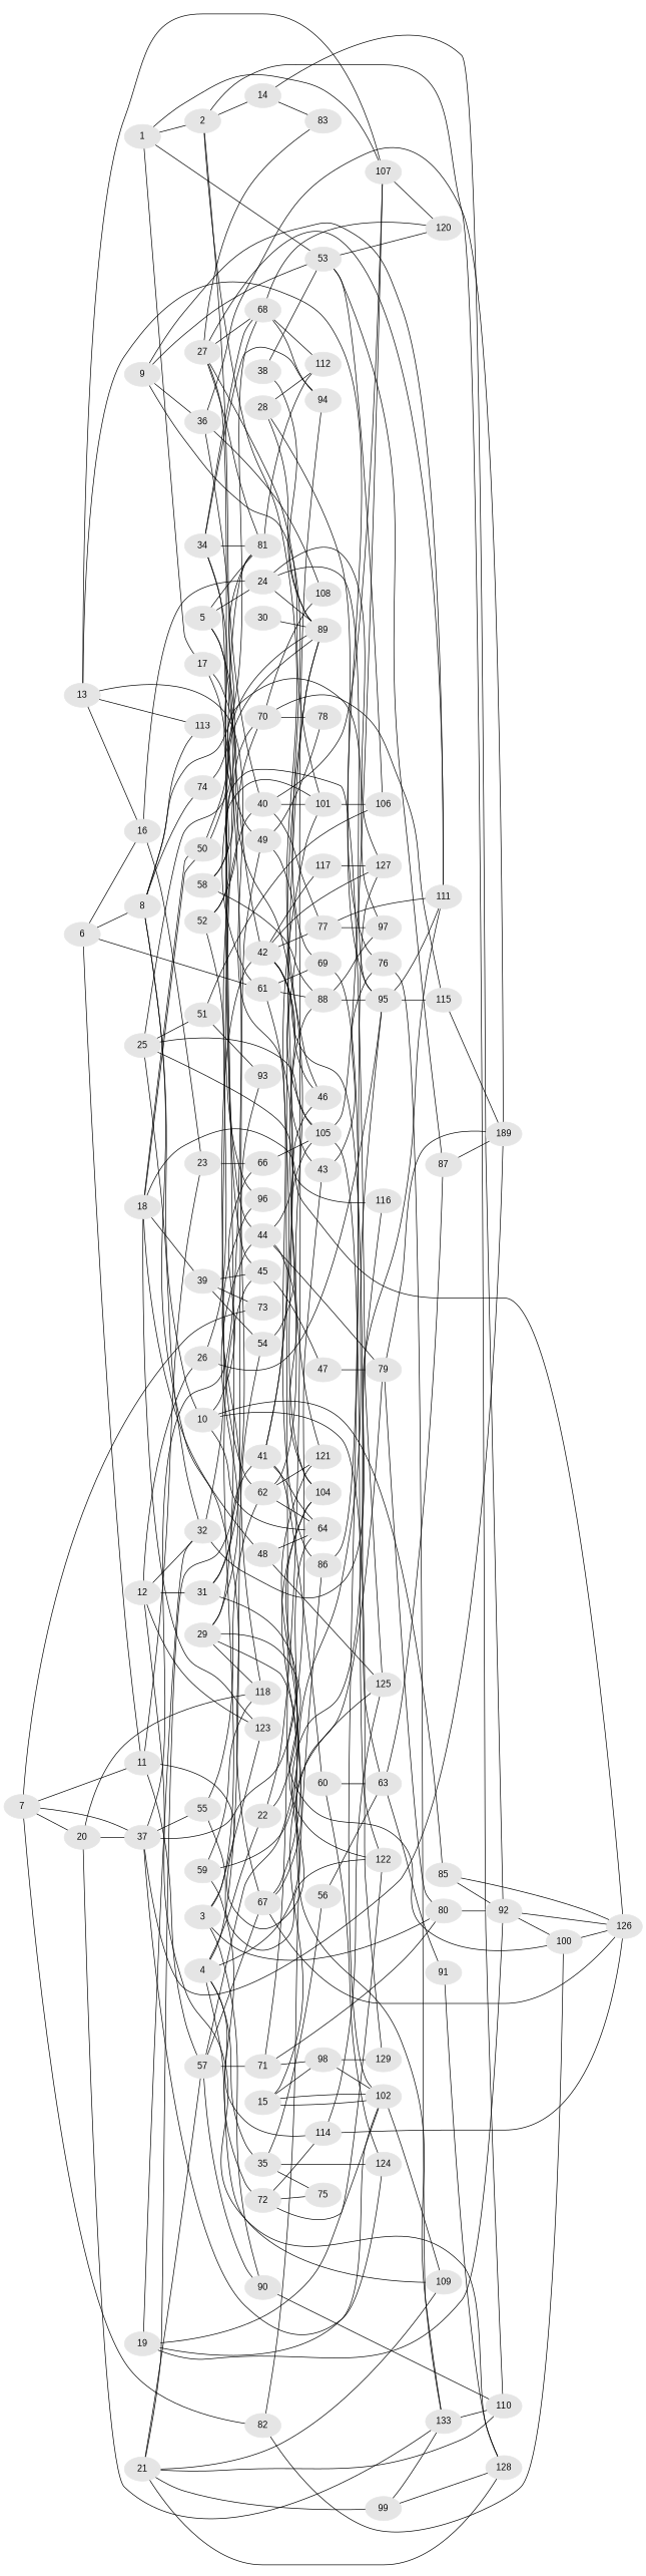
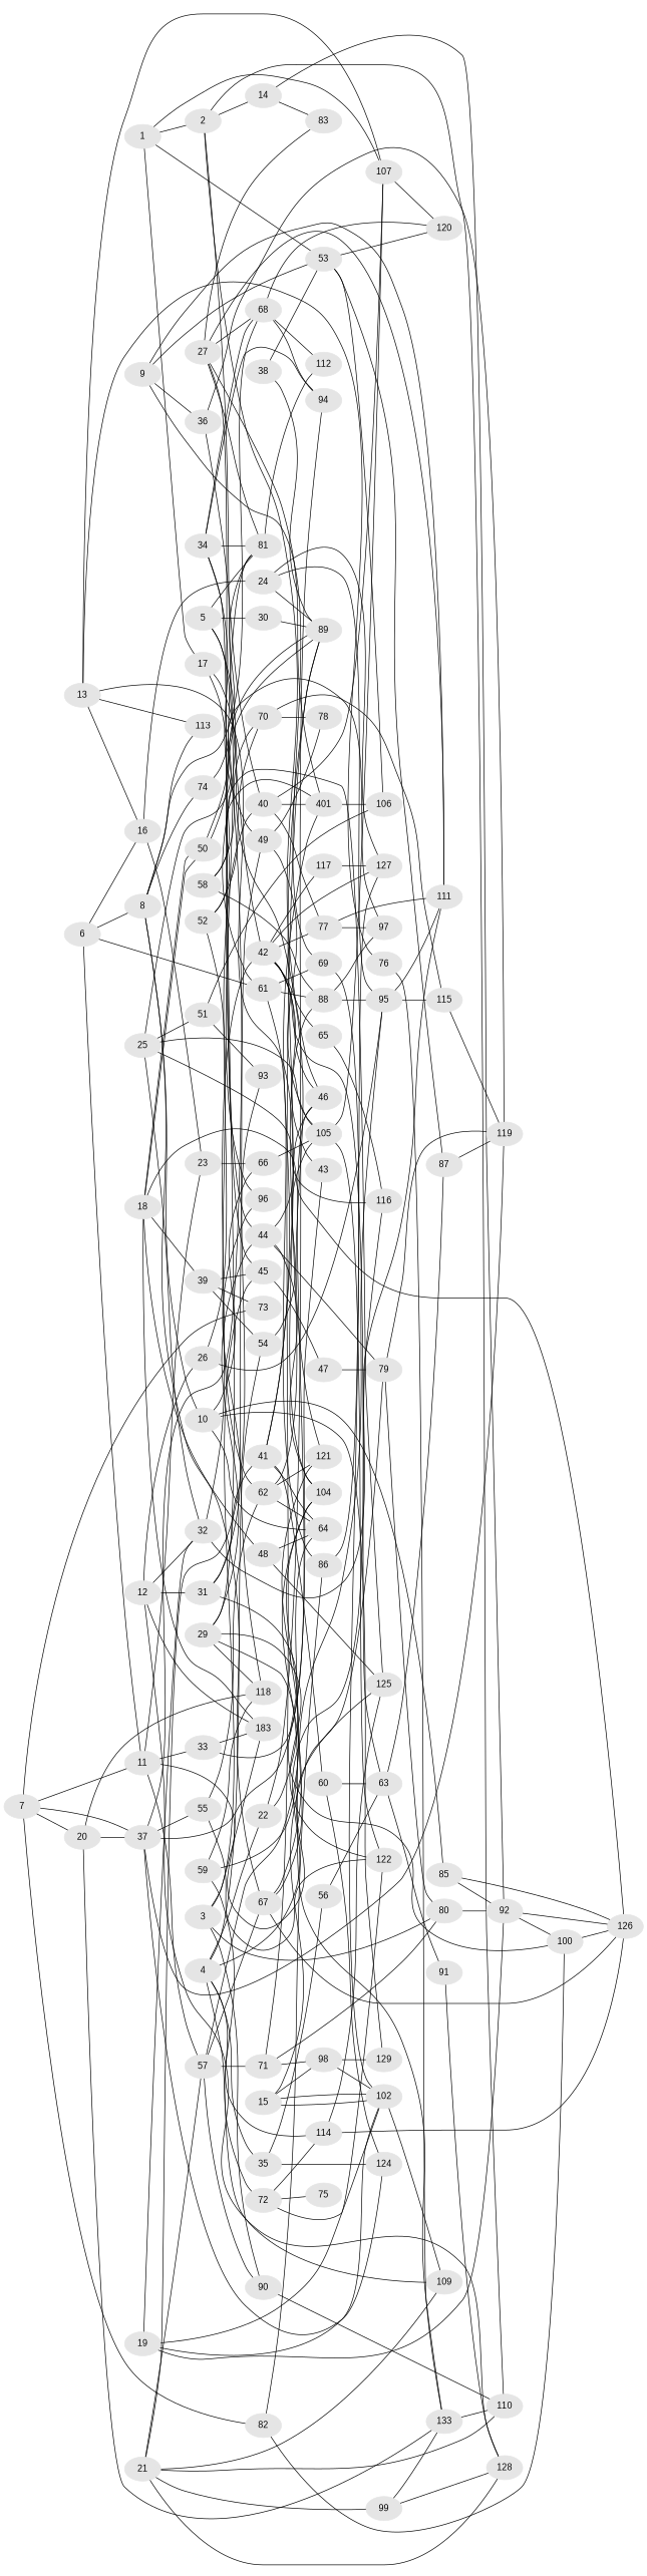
  graph {
    fontname="Liberation Sans"
    rankdir=LR
    node [color=gray90 fontname="Liberation Sans" style=filled]
    edge [fontname="Liberation Sans"]
    1
    2
    17
    53
    107
    14
    42
    46
    110
    118
    121
    106
    87
    120
    83
    92
    127
    43
    77
    63
+   65
    117
    3
    45
    80
    90
-   123
+   123 [label=183]
    47
    4
    22
    35
    54
    109
    114
    116
    104
    94
    56
    75
    124
    105
    125
    126
    5
    30
    61
    81
    96
    89
    69
    88
    86
    112
    6
    8
    11
    16
    10
    67
    68
    74
    113
    23
+   33
    57
    24
    7
    20
    37
    73
    82
    n72 [label=133]
    49
-   119 [label=189]
+   119
    55
    100
    64
    66
    85
    129
    95
    9
    36
    111
    40
-   108
    102
    71
    12
    26
    31
    32
    128
    41
    13
    76
    15
    79
    98
    18
    39
    48
    50
    19
    122
    21
    93
    99
    115
    25
    51
    97
-   101
+   101 [label=401]
    27
    44
-   28
    29
    60
    34
    78
    62
    38
    91
    52
    70
    58
    59
    72
    1 -- 2
    1 -- 17
    1 -- 53
    1 -- 107
    2 -- 14
    2 -- 42
    2 -- 46
    2 -- 110
    17 -- 118
    17 -- 121
    53 -- 106
    53 -- 87
    53 -- 120
    107 -- 120
    14 -- 83
    14 -- 92
    42 -- 46
    42 -- 127
    42 -- 43
    42 -- 77
    42 -- 63
+   42 -- 65
    42 -- 117
    87 -- 119
    92 -- 126
    92 -- 100
-   43 -- 76
    77 -- 111
    77 -- 97
    63 -- 87
    63 -- 91
+   65 -- 116
    117 -- 127
    3 -- 45
    3 -- 80
    3 -- 90
    3 -- 123
    45 -- 47
    80 -- 92
    90 -- 110
    47 -- 79
    4 -- 22
    4 -- 35
    4 -- 54
    4 -- 109
    4 -- 114
    4 -- 116
    22 -- 104
    22 -- 94
    35 -- 56
-   35 -- 75
    35 -- 124
    54 -- 105
    114 -- 125
    114 -- 126
    56 -- 63
    105 -- 107
    105 -- 122
-   5 -- 24
+   5 -- 30
    5 -- 61
    5 -- 81
    5 -- 96
    30 -- 89
    61 -- 69
    61 -- 88
    61 -- 86
    81 -- 112
    69 -- 102
    88 -- 95
    88 -- 97
    86 -- 127
    6 -- 61
    6 -- 8
    6 -- 11
    6 -- 16
    8 -- 10
    8 -- 67
    8 -- 68
    8 -- 74
    8 -- 113
    11 -- 125
    11 -- 23
+   11 -- 33
    11 -- 57
    16 -- 23
    16 -- 24
    10 -- 64
    10 -- 66
    10 -- 85
    10 -- 129
    67 -- 104
    67 -- 126
    67 -- 95
    68 -- 120
    68 -- 94
    68 -- 112
    74 -- 81
    23 -- 66
+   33 -- 46
+   33 -- 123
    57 -- 121
    57 -- 90
    57 -- 67
    57 -- 71
    24 -- 127
    24 -- 89
    24 -- 95
    7 -- 11
    7 -- 20
    7 -- 37
    7 -- 73
    7 -- 82
    20 -- 118
    20 -- 37
    20 -- n72
    37 -- 43
    37 -- 124
    37 -- 49
    37 -- 119
    37 -- 55
    82 -- 86
    82 -- 100
    n72 -- 110
    49 -- 105
    49 -- 78
    55 -- 122
    55 -- 62
    100 -- 126
    66 -- 105
    85 -- 92
    85 -- 126
    95 -- 111
    95 -- 115
    9 -- 53
    9 -- 69
    9 -- 36
    9 -- 111
    36 -- 119
    36 -- 40
-   36 -- 108
    40 -- 107
    40 -- 77
    40 -- 101
    102 -- 109
    71 -- 80
    71 -- 89
    71 -- 98
    12 -- 123
    12 -- 26
    12 -- 31
    12 -- 32
    12 -- 128
    26 -- 95
    26 -- 40
    31 -- 96
    31 -- 100
    31 -- 41
    32 -- 42
    32 -- 111
    41 -- 89
    41 -- 64
    41 -- 101
    41 -- 60
    13 -- 107
    13 -- 104
    13 -- 16
    13 -- 113
    13 -- 76
    76 -- n72
    15 -- 102
    15 -- 102
    15 -- 79
    15 -- 98
    79 -- 80
    79 -- 119
    98 -- 129
    98 -- 102
    18 -- 123
    18 -- 126
    18 -- 39
    18 -- 48
    18 -- 50
    18 -- 50
    39 -- 45
    39 -- 54
    39 -- 73
    48 -- 125
    48 -- 64
    50 -- 89
    50 -- 89
    19 -- 92
    19 -- 102
    19 -- 32
    19 -- 122
    21 -- 110
    21 -- 109
    21 -- 57
    21 -- 128
    21 -- 93
    21 -- 99
    99 -- n72
    99 -- 128
    115 -- 119
    25 -- 116
    25 -- 105
    25 -- 32
    25 -- 51
    25 -- 97
    51 -- 106
    51 -- 93
    101 -- 106
    27 -- 83
    27 -- 81
    27 -- 68
    27 -- 111
    27 -- 101
    27 -- 44
    44 -- 46
    44 -- 104
    44 -- 79
-   28 -- 89
-   28 -- 112
-   28 -- 95
    29 -- 118
    29 -- 81
    29 -- n72
    29 -- 122
    29 -- 44
    60 -- 63
    60 -- 124
    34 -- 45
    34 -- 94
    34 -- 81
    34 -- 68
    34 -- 49
    62 -- 121
    62 -- 88
    62 -- 64
    38 -- 53
    38 -- 89
    91 -- 128
    52 -- 101
    52 -- 62
    52 -- 70
-   70 -- 108
    70 -- 115
    70 -- 78
    58 -- 125
    58 -- 88
    58 -- 70
    59 -- 118
    59 -- 64
    59 -- 72
    72 -- 114
    72 -- 75
    72 -- 102
  }
